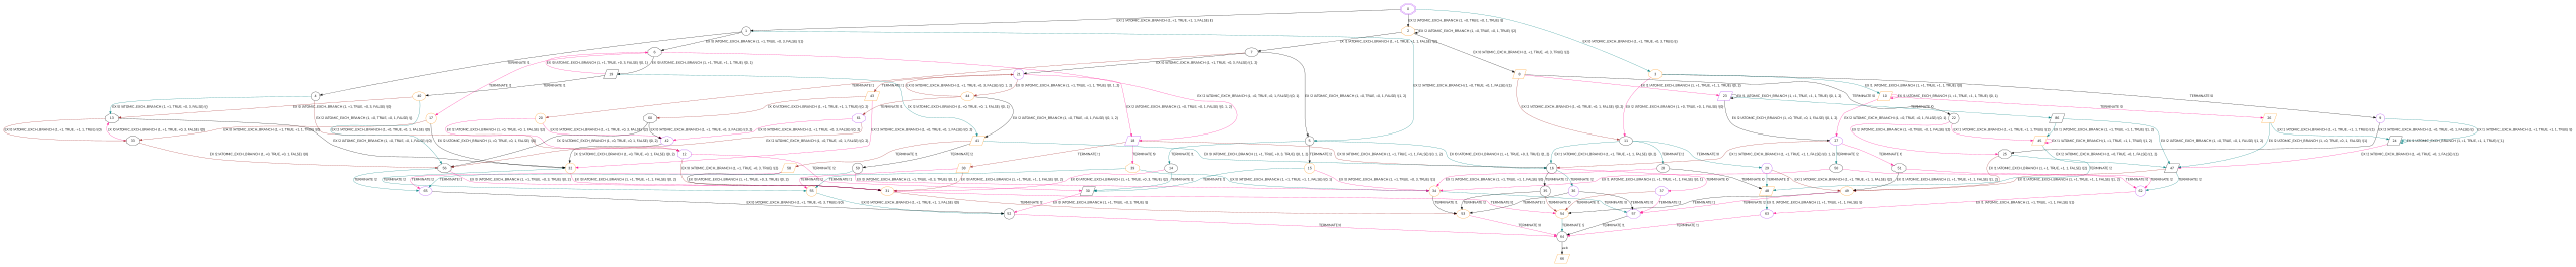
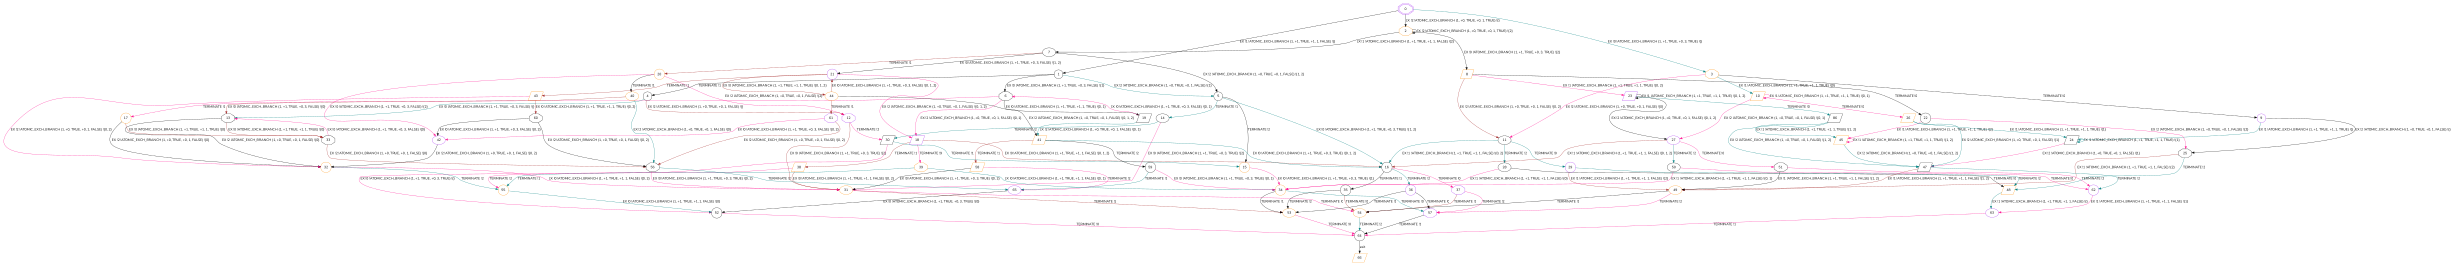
  digraph {
    fontname=Nunito
    node [color=black fontname=Nunito shape=circle]
    edge [color=deeppink fontname=Nunito]
    0 [color=purple peripheries=2 shape=octagon]
    1
    2 [color=darkorange shape=octagon]
    3 [color=darkorange shape=octagon]
    4
    5
    6 [shape=octagon]
    7 [shape=ellipse]
    8 [color=darkorange shape=parallelogram]
    9 [color=purple]
    10 [color=darkorange shape=parallelogram]
    11 [shape=ellipse]
    12 [color=purple shape=octagon]
    13 [shape=octagon]
    14 [shape=ellipse]
    15 [color=darkorange]
    16
    17 [color=darkorange]
    18 [color=purple shape=parallelogram]
    19 [shape=parallelogram]
    20 [color=darkorange]
    21 [color=purple]
    22
    23 [color=purple shape=parallelogram]
    24 [shape=parallelogram]
    25 [shape=octagon]
    26 [color=darkorange shape=parallelogram]
    27 [color=purple shape=ellipse]
    28 [shape=ellipse]
    29 [color=purple]
    30 [shape=parallelogram]
    31 [color=darkorange shape=ellipse]
    32 [color=darkorange]
    33 [shape=octagon]
    34 [color=darkorange]
    35
    36 [color=purple]
    37 [color=purple shape=octagon]
    38 [color=darkorange shape=parallelogram]
    39 [color=darkorange shape=octagon]
    40 [color=darkorange shape=ellipse]
    41 [color=darkorange shape=parallelogram]
    42 [color=purple shape=ellipse]
    43 [color=darkorange shape=parallelogram]
    44 [color=darkorange shape=ellipse]
    45 [color=darkorange shape=parallelogram]
    n47 [label=86 shape=parallelogram]
    47 [shape=parallelogram]
    48 [color=darkorange shape=parallelogram]
    49 [color=darkorange shape=ellipse]
    50 [shape=ellipse]
    51 [shape=octagon]
    52
    53 [color=darkorange shape=ellipse]
    54 [color=darkorange shape=ellipse]
    55 [color=darkorange]
    56 [shape=octagon]
    57 [color=purple shape=octagon]
    58 [color=darkorange shape=parallelogram]
    59
    60 [shape=octagon]
    61 [color=purple shape=octagon]
    62 [color=purple]
    63 [color=purple shape=ellipse]
    64
    65 [color=purple shape=ellipse]
    66 [color=darkorange shape=parallelogram]
    0 -> 1 [color=black label="EX !1 !ATOMIC_EXCH_BRANCH (1, +1, TRUE, +1, 1, FALSE) !{}"]
    0 -> 2 [color=black label="EX !2 !ATOMIC_EXCH_BRANCH (1, +0, TRUE, +0, 1, TRUE) !{}"]
    0 -> 3 [color=teal label="EX !0 !ATOMIC_EXCH_BRANCH (1, +1, TRUE, +0, 3, TRUE) !{}"]
    1 -> 4 [color=black label="TERMINATE !1"]
    1 -> 5 [color=teal label="EX !2 !ATOMIC_EXCH_BRANCH (1, +0, TRUE, +0, 1, FALSE) !{1}"]
    1 -> 6 [color=black label="EX !0 !ATOMIC_EXCH_BRANCH (1, +1, TRUE, +0, 3, FALSE) !{1}"]
    2 -> 2 [color=black label="EX !2 !ATOMIC_EXCH_BRANCH (1, +0, TRUE, +0, 1, TRUE) !{2}"]
    2 -> 7 [color=black label="EX !1 !ATOMIC_EXCH_BRANCH (1, +1, TRUE, +1, 1, FALSE) !{2}"]
    2 -> 8 [color=black label="EX !0 !ATOMIC_EXCH_BRANCH (1, +1, TRUE, +0, 3, TRUE) !{2}"]
    3 -> 9 [color=black label="TERMINATE !0"]
    3 -> 10 [color=teal label="EX !1 !ATOMIC_EXCH_BRANCH (1, +1, TRUE, +1, 1, TRUE) !{0}"]
    3 -> 11 [label="EX !2 !ATOMIC_EXCH_BRANCH (1, +0, TRUE, +0, 1, FALSE) !{0}"]
    4 -> 12 [color=brown label="EX !2 !ATOMIC_EXCH_BRANCH (1, +0, TRUE, +0, 1, FALSE) !{}"]
    4 -> 13 [color=teal label="EX !0 !ATOMIC_EXCH_BRANCH (1, +1, TRUE, +0, 3, FALSE) !{}"]
    5 -> 14 [color=teal label="TERMINATE !1"]
    5 -> 15 [color=black label="TERMINATE !2"]
    5 -> 16 [color=teal label="EX !0 !ATOMIC_EXCH_BRANCH (1, +1, TRUE, +0, 3, TRUE) !{1, 2}"]
    6 -> 17 [label="TERMINATE !1"]
    6 -> 18 [label="EX !2 !ATOMIC_EXCH_BRANCH (1, +0, TRUE, +0, 1, FALSE) !{0, 1}"]
    6 -> 19 [color=black label="EX !0 !ATOMIC_EXCH_BRANCH (1, +1, TRUE, +1, 1, TRUE) !{0, 1}"]
    7 -> 5 [color=black label="EX !2 !ATOMIC_EXCH_BRANCH (1, +0, TRUE, +0, 1, FALSE) !{1, 2}"]
    7 -> 20 [color=brown label="TERMINATE !1"]
    7 -> 21 [color=black label="EX !0 !ATOMIC_EXCH_BRANCH (1, +1, TRUE, +0, 3, FALSE) !{1, 2}"]
    8 -> 11 [color=brown label="EX !2 !ATOMIC_EXCH_BRANCH (1, +0, TRUE, +0, 1, FALSE) !{0, 2}"]
    8 -> 22 [color=black label="TERMINATE !0"]
    8 -> 23 [label="EX !1 !ATOMIC_EXCH_BRANCH (1, +1, TRUE, +1, 1, TRUE) !{0, 2}"]
    9 -> 24 [color=teal label="EX !1 !ATOMIC_EXCH_BRANCH (1, +1, TRUE, +1, 1, TRUE) !{}"]
    9 -> 25 [color=black label="EX !2 !ATOMIC_EXCH_BRANCH (1, +0, TRUE, +0, 1, FALSE) !{}"]
    10 -> 10 [label="EX !1 !ATOMIC_EXCH_BRANCH (1, +1, TRUE, +1, 1, TRUE) !{0, 1}"]
    10 -> 26 [label="TERMINATE !0"]
    10 -> 27 [label="EX !2 !ATOMIC_EXCH_BRANCH (1, +0, TRUE, +0, 1, FALSE) !{0, 1}"]
    11 -> 16 [color=teal label="EX !1 !ATOMIC_EXCH_BRANCH (1, +1, TRUE, +1, 1, FALSE) !{0, 2}"]
    11 -> 28 [color=teal label="TERMINATE !2"]
    11 -> 29 [color=teal label="TERMINATE !0"]
    12 -> 30 [label="TERMINATE !2"]
    12 -> 31 [color=brown label="EX !0 !ATOMIC_EXCH_BRANCH (1, +1, TRUE, +0, 3, TRUE) !{2}"]
    13 -> 32 [color=black label="EX !2 !ATOMIC_EXCH_BRANCH (1, +0, TRUE, +0, 1, FALSE) !{0}"]
    13 -> 33 [color=brown label="EX !0 !ATOMIC_EXCH_BRANCH (1, +1, TRUE, +1, 1, TRUE) !{0}"]
    14 -> 30 [color=teal label="TERMINATE !2"]
    14 -> 31 [label="EX !0 !ATOMIC_EXCH_BRANCH (1, +1, TRUE, +0, 3, TRUE) !{2}"]
-   15 -> 30 [color=teal label="TERMINATE !1"]
+   30 -> 15 [color=teal label="TERMINATE !1"]
    15 -> 34 [label="EX !0 !ATOMIC_EXCH_BRANCH (1, +1, TRUE, +0, 3, TRUE) !{1}"]
    16 -> 35 [color=black label="TERMINATE !1"]
    16 -> 36 [color=teal label="TERMINATE !2"]
    16 -> 37 [label="TERMINATE !0"]
    17 -> 32 [color=black label="EX !2 !ATOMIC_EXCH_BRANCH (1, +0, TRUE, +0, 1, FALSE) !{0}"]
    17 -> 33 [color=brown label="EX !0 !ATOMIC_EXCH_BRANCH (1, +1, TRUE, +1, 1, TRUE) !{0}"]
    18 -> 16 [color=brown label="EX !0 !ATOMIC_EXCH_BRANCH (1, +1, TRUE, +1, 1, FALSE) !{0, 1, 2}"]
    18 -> 38 [color=brown label="TERMINATE !1"]
    18 -> 39 [label="TERMINATE !9"]
    19 -> 6 [label="EX !0 !ATOMIC_EXCH_BRANCH (1, +1, TRUE, +0, 3, FALSE) !{0, 1}"]
-   19 -> 40 [color=black label="TERMINATE !1"]
+   20 -> 40 [color=black label="TERMINATE !1"]
    19 -> 41 [color=teal label="EX !2 !ATOMIC_EXCH_BRANCH (1, +0, TRUE, +0, 1, FALSE) !{0, 1}"]
    20 -> 12 [label="EX !2 !ATOMIC_EXCH_BRANCH (1, +0, TRUE, +0, 1, FALSE) !{2}"]
    20 -> 42 [label="EX !0 !ATOMIC_EXCH_BRANCH (1, +1, TRUE, +0, 3, FALSE) !{2}"]
    21 -> 18 [label="EX !2 !ATOMIC_EXCH_BRANCH (1, +0, TRUE, +0, 1, FALSE) !{0, 1, 2}"]
    21 -> 43 [color=brown label="TERMINATE !1"]
    21 -> 44 [color=brown label="EX !0 !ATOMIC_EXCH_BRANCH (1, +1, TRUE, +1, 1, TRUE) !{0, 1, 2}"]
    22 -> 25 [label="EX !2 !ATOMIC_EXCH_BRANCH (1, +0, TRUE, +0, 1, FALSE) !{2}"]
    22 -> 45 [label="EX !1 !ATOMIC_EXCH_BRANCH (1, +1, TRUE, +1, 1, TRUE) !{2}"]
    23 -> 23 [color=black label="EX !1 !ATOMIC_EXCH_BRANCH (1, +1, TRUE, +1, 1, TRUE) !{0, 1, 2}"]
    23 -> 27 [color=black label="EX !2 !ATOMIC_EXCH_BRANCH (1, +0, TRUE, +0, 1, FALSE) !{0, 1, 2}"]
    23 -> n47 [color=teal label="TERMINATE !0"]
    24 -> 24 [color=teal label="EX !1 !ATOMIC_EXCH_BRANCH (1, +1, TRUE, +1, 1, TRUE) !{1}"]
    24 -> 47 [label="EX !2 !ATOMIC_EXCH_BRANCH (1, +0, TRUE, +0, 1, FALSE) !{1}"]
    25 -> 48 [color=teal label="TERMINATE !2"]
    25 -> 49 [color=brown label="EX !1 !ATOMIC_EXCH_BRANCH (1, +1, TRUE, +1, 1, FALSE) !{2}"]
    26 -> 24 [color=teal label="EX !1 !ATOMIC_EXCH_BRANCH (1, +1, TRUE, +1, 1, TRUE) !{1}"]
    26 -> 47 [color=teal label="EX !2 !ATOMIC_EXCH_BRANCH (1, +0, TRUE, +0, 1, FALSE) !{1}"]
    27 -> 16 [color=brown label="EX !1 !ATOMIC_EXCH_BRANCH (1, +1, TRUE, +1, 1, FALSE) !{0, 1, 2}"]
    27 -> 50 [color=teal label="TERMINATE !2"]
    27 -> 51 [label="TERMINATE !0"]
    28 -> 34 [label="EX !1 !ATOMIC_EXCH_BRANCH (1, +1, TRUE, +1, 1, FALSE) !{0}"]
    28 -> 48 [color=black label="TERMINATE !0"]
    29 -> 48 [color=teal label="TERMINATE !2"]
    29 -> 49 [color=brown label="EX !1 !ATOMIC_EXCH_BRANCH (1, +1, TRUE, +1, 1, FALSE) !{2}"]
    30 -> 52 [label="EX !0 !ATOMIC_EXCH_BRANCH (1, +1, TRUE, +0, 3, TRUE) !{}"]
    31 -> 53 [color=brown label="TERMINATE !2"]
    31 -> 54 [label="TERMINATE !0"]
    32 -> 31 [label="EX !0 !ATOMIC_EXCH_BRANCH (1, +1, TRUE, +1, 1, FALSE) !{0, 2}"]
    32 -> 55 [color=teal label="TERMINATE !2"]
    33 -> 13 [label="EX !0 !ATOMIC_EXCH_BRANCH (1, +1, TRUE, +0, 3, FALSE) !{0}"]
    33 -> 56 [color=brown label="EX !2 !ATOMIC_EXCH_BRANCH (1, +0, TRUE, +0, 1, FALSE) !{0}"]
    34 -> 53 [color=black label="TERMINATE !1"]
    34 -> 57 [color=teal label="TERMINATE !0"]
    35 -> 53 [color=black label="TERMINATE !2"]
    35 -> 54 [color=brown label="TERMINATE !0"]
    36 -> 53 [color=black label="TERMINATE !1"]
    36 -> 57 [color=black label="TERMINATE !0"]
    37 -> 54 [color=brown label="TERMINATE !1"]
    37 -> 57 [label="TERMINATE !2"]
    38 -> 31 [color=brown label="EX !0 !ATOMIC_EXCH_BRANCH (1, +1, TRUE, +1, 1, FALSE) !{0, 2}"]
    38 -> 55 [label="TERMINATE !2"]
    39 -> 34 [color=teal label="EX !0 !ATOMIC_EXCH_BRANCH (1, +1, TRUE, +1, 1, FALSE) !{0, 1}"]
    39 -> 55 [color=teal label="TERMINATE !1"]
    40 -> 13 [color=brown label="EX !0 !ATOMIC_EXCH_BRANCH (1, +1, TRUE, +0, 3, FALSE) !{0}"]
    40 -> 56 [color=teal label="EX !2 !ATOMIC_EXCH_BRANCH (1, +0, TRUE, +0, 1, FALSE) !{0}"]
    41 -> 16 [color=teal label="EX !0 !ATOMIC_EXCH_BRANCH (1, +1, TRUE, +0, 3, TRUE) !{0, 1, 2}"]
    41 -> 58 [color=brown label="TERMINATE !1"]
    41 -> 59 [color=black label="TERMINATE !2"]
    42 -> 32 [color=black label="EX !2 !ATOMIC_EXCH_BRANCH (1, +0, TRUE, +0, 1, FALSE) !{0, 2}"]
    43 -> 32 [label="EX !2 !ATOMIC_EXCH_BRANCH (1, +0, TRUE, +0, 1, FALSE) !{0, 2}"]
    43 -> 60 [color=brown label="EX !0 !ATOMIC_EXCH_BRANCH (1, +1, TRUE, +1, 1, TRUE) !{0, 2}"]
    44 -> 21 [color=brown label="EX !0 !ATOMIC_EXCH_BRANCH (1, +1, TRUE, +0, 3, FALSE) !{0, 1, 2}"]
    44 -> 41 [color=black label="EX !2 !ATOMIC_EXCH_BRANCH (1, +0, TRUE, +0, 1, FALSE) !{0, 1, 2}"]
    44 -> 61 [color=brown label="TERMINATE !1"]
    45 -> 45 [label="EX !1 !ATOMIC_EXCH_BRANCH (1, +1, TRUE, +1, 1, TRUE) !{1, 2}"]
    45 -> 47 [color=teal label="EX !2 !ATOMIC_EXCH_BRANCH (1, +0, TRUE, +0, 1, FALSE) !{1, 2}"]
    n47 -> 45 [color=teal label="EX !1 !ATOMIC_EXCH_BRANCH (1, +1, TRUE, +1, 1, TRUE) !{1, 2}"]
    n47 -> 47 [color=teal label="EX !2 !ATOMIC_EXCH_BRANCH (1, +0, TRUE, +0, 1, FALSE) !{1, 2}"]
    47 -> 49 [color=brown label="EX !1 !ATOMIC_EXCH_BRANCH (1, +1, TRUE, +1, 1, FALSE) !{1, 2}"]
    47 -> 62 [color=teal label="TERMINATE !2"]
    48 -> 63 [color=teal label="EX !1 !ATOMIC_EXCH_BRANCH (1, +1, TRUE, +1, 1, FALSE) !{}"]
    49 -> 54 [color=black label="TERMINATE !1"]
    49 -> 57 [label="TERMINATE !2"]
    50 -> 34 [label="EX !1 !ATOMIC_EXCH_BRANCH (1, +1, TRUE, +1, 1, FALSE) !{0, 1}"]
    50 -> 62 [label="TERMINATE !0"]
    51 -> 49 [color=black label="EX !1 !ATOMIC_EXCH_BRANCH (1, +1, TRUE, +1, 1, FALSE) !{1, 2}"]
    51 -> 62 [label="TERMINATE !2"]
    52 -> 64 [label="TERMINATE !0"]
    53 -> 64 [label="TERMINATE !0"]
    54 -> 64 [color=teal label="TERMINATE !2"]
    55 -> 52 [color=teal label="EX !0 !ATOMIC_EXCH_BRANCH (1, +1, TRUE, +1, 1, FALSE) !{0}"]
    56 -> 31 [label="EX !0 !ATOMIC_EXCH_BRANCH (1, +1, TRUE, +0, 3, TRUE) !{0, 2}"]
    56 -> 65 [color=teal label="TERMINATE !2"]
    57 -> 64 [color=black label="TERMINATE !1"]
    58 -> 31 [color=black label="EX !0 !ATOMIC_EXCH_BRANCH (1, +1, TRUE, +0, 3, TRUE) !{0, 2}"]
    58 -> 65 [label="TERMINATE !2"]
    59 -> 34 [label="EX !0 !ATOMIC_EXCH_BRANCH (1, +1, TRUE, +0, 3, TRUE) !{0, 1}"]
    59 -> 65 [color=teal label="TERMINATE !1"]
    60 -> 42 [color=black label="EX !0 !ATOMIC_EXCH_BRANCH (1, +1, TRUE, +0, 3, FALSE) !{0, 2}"]
    60 -> 56 [color=black label="EX !2 !ATOMIC_EXCH_BRANCH (1, +0, TRUE, +0, 1, FALSE) !{0, 2}"]
    61 -> 42 [label="EX !0 !ATOMIC_EXCH_BRANCH (1, +1, TRUE, +0, 3, FALSE) !{0, 2}"]
    61 -> 56 [color=brown label="EX !2 !ATOMIC_EXCH_BRANCH (1, +0, TRUE, +0, 1, FALSE) !{0, 2}"]
    62 -> 63 [label="EX !1 !ATOMIC_EXCH_BRANCH (1, +1, TRUE, +1, 1, FALSE) !{1}"]
    63 -> 64 [label="TERMINATE !1"]
    64 -> 66 [color=black label=exit]
    65 -> 52 [color=black label="EX !0 !ATOMIC_EXCH_BRANCH (1, +1, TRUE, +0, 3, TRUE) !{0}"]
  }
